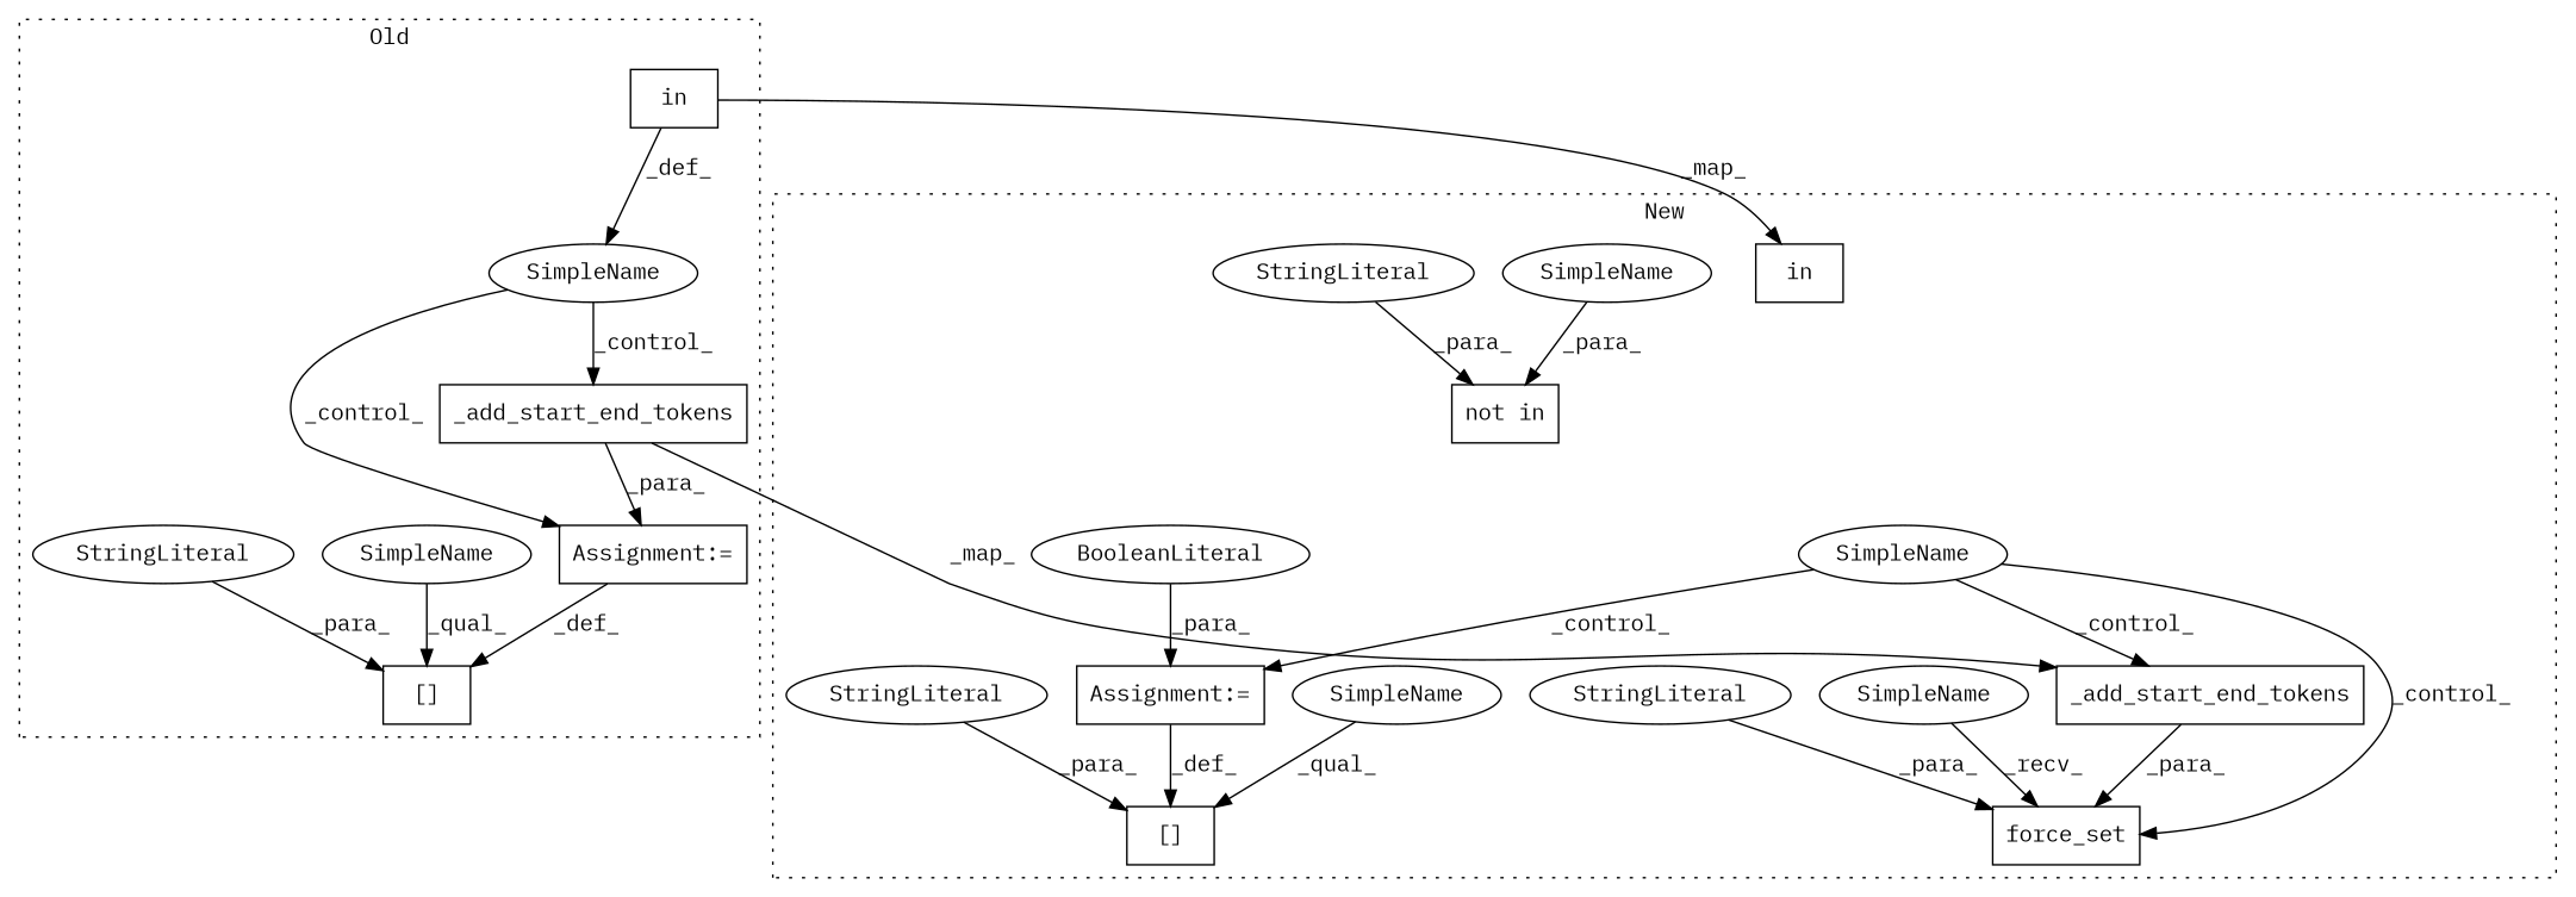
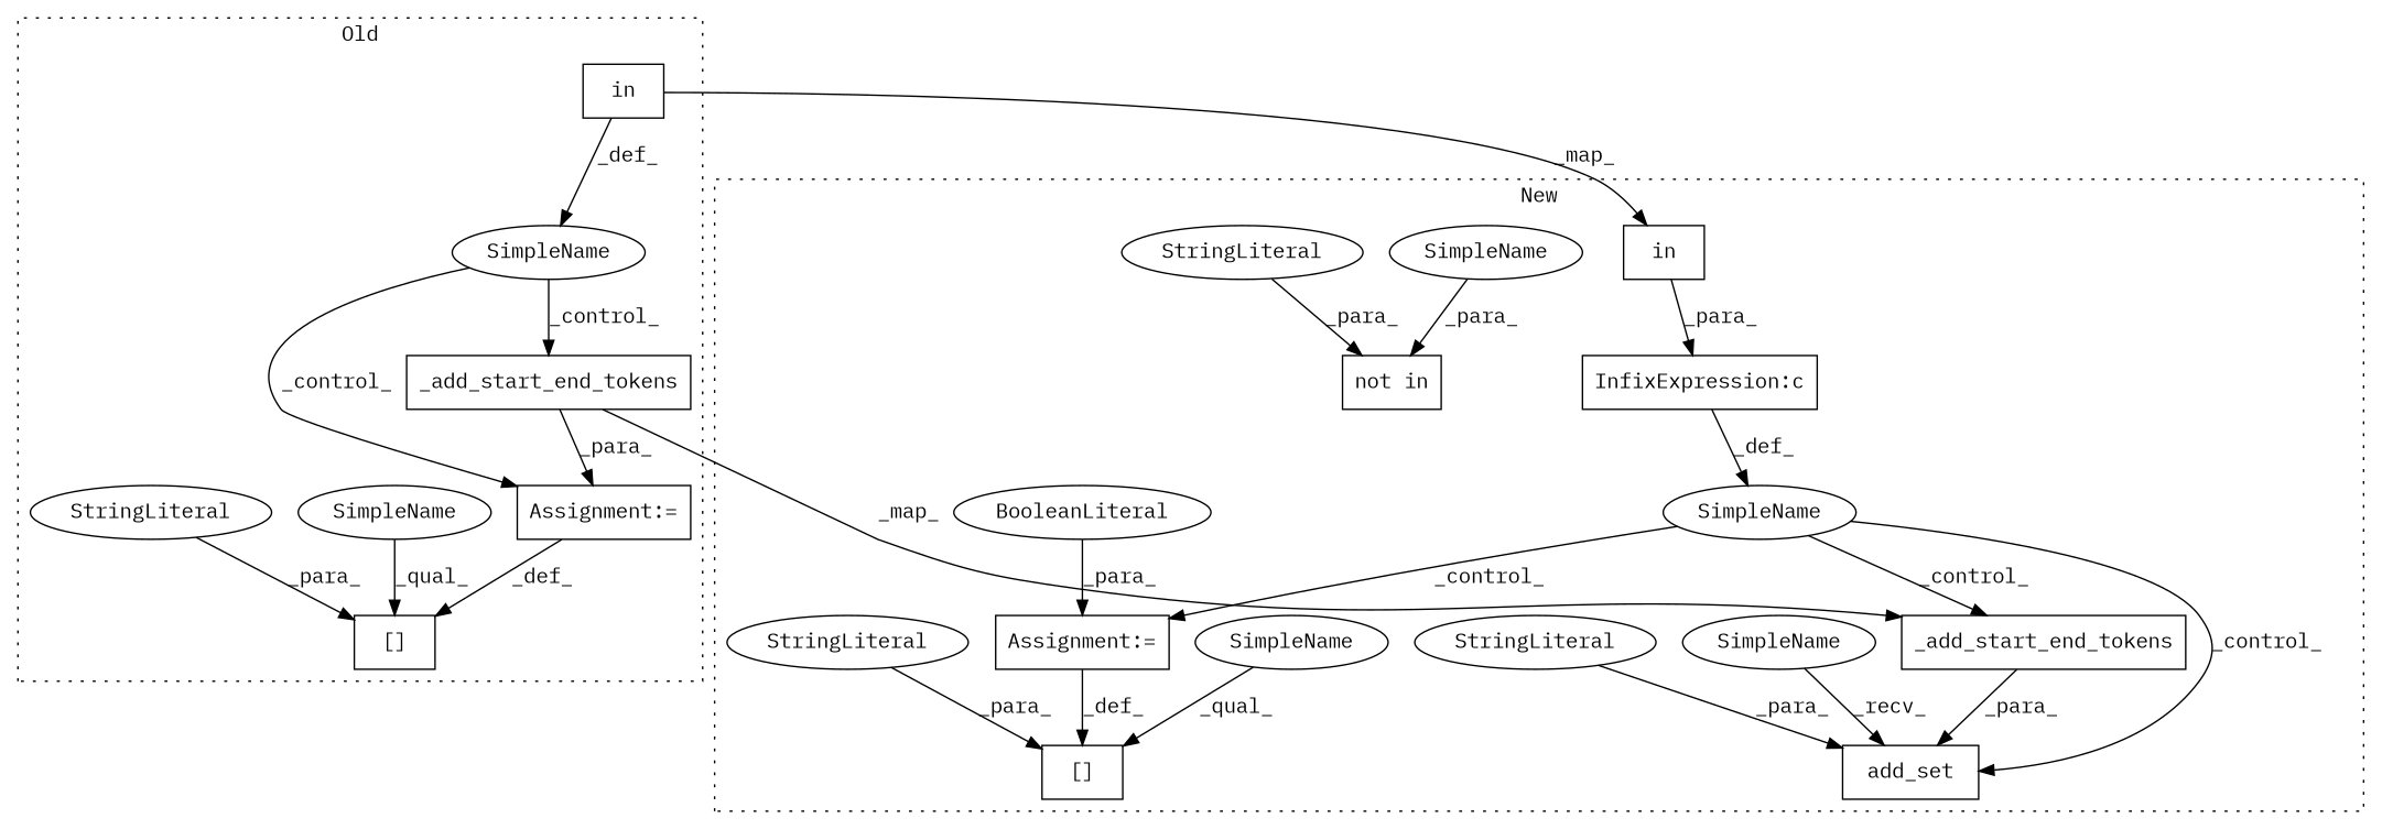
  digraph {
    fontname="IBM Plex Mono"
    node [a=42 fontname="IBM Plex Mono" l=3 shape=box]
    edge [fontname="IBM Plex Mono"]
    n1 [a=2 l="4,1" label="[]" s="2602,2616"]
    n2 [a=45 l=10 label=StringLiteral s=2606 shape=ellipse]
    n3 [a=7 l=1 label="Assignment:=" s=2617]
    n4 [a=32 l="22,1" label=_add_start_end_tokens s="2623,2670"]
    n5 [a=105 l=17 label=in s=2575]
    n6 [label=SimpleName shape=ellipse l=""]
    n7 [label=SimpleName s=2602 shape=ellipse]
-   n8 [a=32 l="10,1" label=force_set s="2653,2727"]
+   n8 [a=32 l="10,1" label=add_set s="2653,2727"]
    n9 [a=45 l=10 label=StringLiteral s=2663 shape=ellipse]
    n10 [a=2 l="4,1" label="[]" s="2736,2764"]
    n11 [a=108 l=35 label="not in" s=2603]
    n12 [label=SimpleName shape=ellipse l=""]
    n13 [a=7 l=1 label="Assignment:=" s=2765]
    n14 [a=9 l=4 label=BooleanLiteral s=2766 shape=ellipse]
    n15 [a=45 l=24 label=StringLiteral s=2603 shape=ellipse]
    n16 [a=45 l=24 label=StringLiteral s=2740 shape=ellipse]
+   n17 [a=27 l=4 label="InfixExpression:c" s=2594]
    n18 [a=32 l="22,1" label=_add_start_end_tokens s="2679,2726"]
    n19 [a=105 l=17 label=in s=2576]
    n20 [label=SimpleName s=2649 shape=ellipse]
    n21 [label=SimpleName s=2635 shape=ellipse]
    n22 [label=SimpleName s=2736 shape=ellipse]
    subgraph cluster_1 {
      label=Old
      style=dotted
      n1
      n2
      n3
      n4
      n5
      n6
      n7
    }
    subgraph cluster_2 {
      label=New
      style=dotted
      n8
      n9
      n10
      n11
      n12
      n13
      n14
      n15
      n16
+     n17
      n18
      n19
      n20
      n21
      n22
    }
    n2 -> n1 [label=_para_]
    n3 -> n1 [label=_def_]
    n4 -> n3 [label=_para_]
    n4 -> n18 [label=_map_]
    n5 -> n6 [label=_def_]
    n5 -> n19 [label=_map_]
    n6 -> n3 [label=_control_]
    n6 -> n4 [label=_control_]
    n7 -> n1 [label=_qual_]
    n9 -> n8 [label=_para_]
    n12 -> n8 [label=_control_]
    n12 -> n13 [label=_control_]
    n12 -> n18 [label=_control_]
    n13 -> n10 [label=_def_]
    n14 -> n13 [label=_para_]
    n15 -> n11 [label=_para_]
    n16 -> n10 [label=_para_]
+   n17 -> n12 [label=_def_]
    n18 -> n8 [label=_para_]
+   n19 -> n17 [label=_para_]
    n20 -> n8 [label=_recv_]
    n21 -> n11 [label=_para_]
    n22 -> n10 [label=_qual_]
  }
